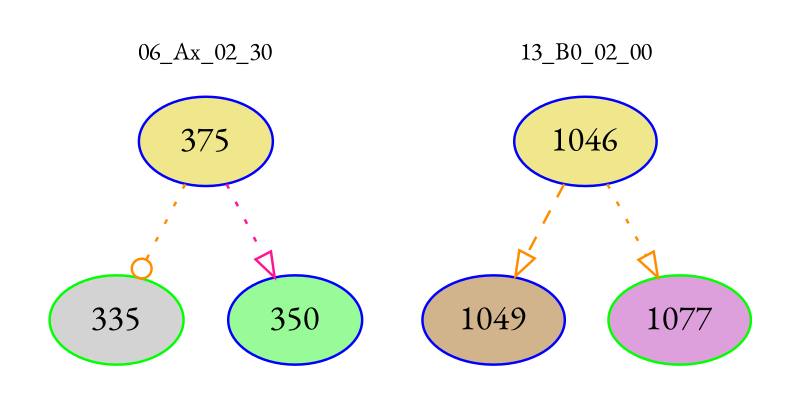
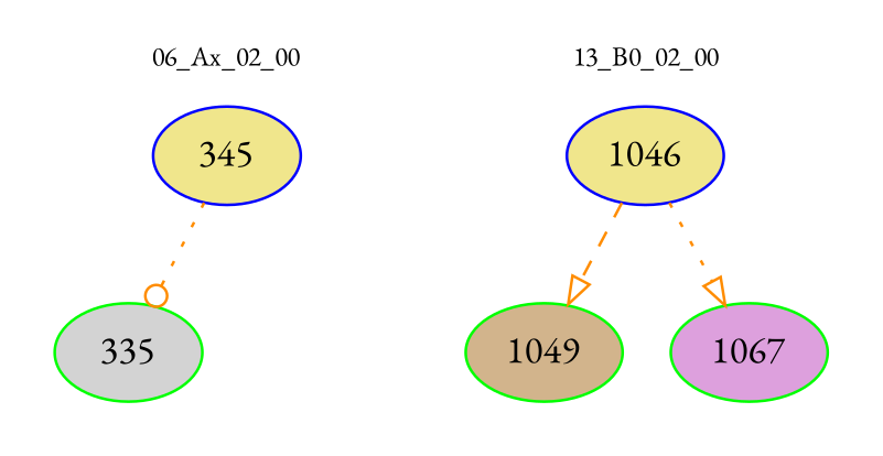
  digraph {
    fontname="EB Garamond"
    node [color=blue fillcolor=khaki fontname="EB Garamond" style=filled]
    edge [arrowhead=onormal color=darkorange fontname="EB Garamond" style=dotted]
-   n1 [label=375]
+   n1 [label=345]
    n2 [color=green fillcolor=lightgrey label=335]
-   n3 [fillcolor=palegreen label=350]
    n4 [label=1046]
-   n5 [fillcolor=tan label=1049]
-   n6 [color=green fillcolor=plum label=1077]
+   n5 [color=green fillcolor=tan label=1049]
+   n6 [color=green fillcolor=plum label=1067]
    subgraph cluster_1 {
      color=white
      fontsize=10
-     label="06_Ax_02_30"
+     label="06_Ax_02_00"
      n1
      n2
-     n3
    }
    subgraph cluster_2 {
      color=white
      fontsize=10
      label="13_B0_02_00"
      n4
      n5
      n6
    }
    n1 -> n2 [arrowhead=odot]
-   n1 -> n3 [color=deeppink]
    n4 -> n5 [style=dashed]
    n4 -> n6
  }
